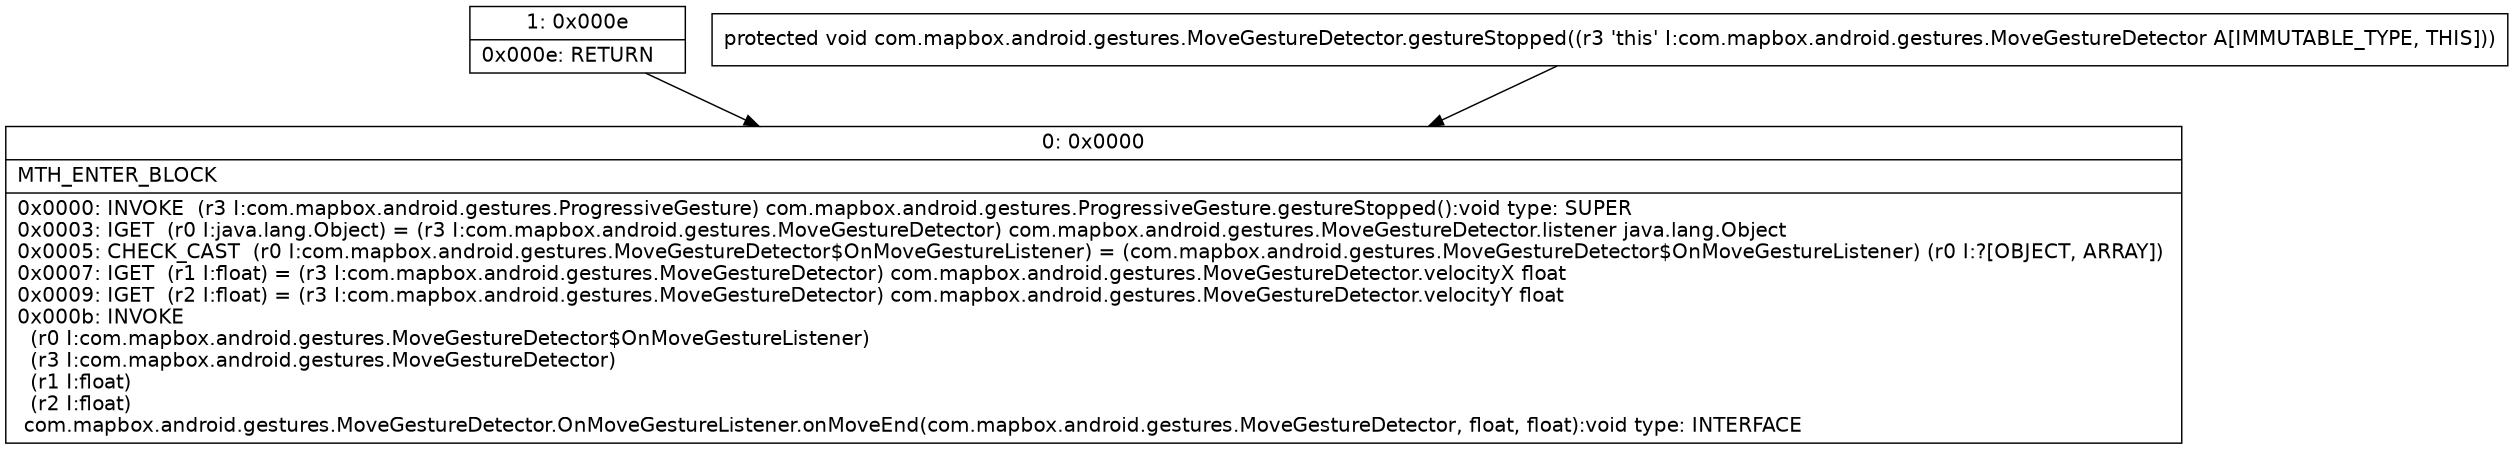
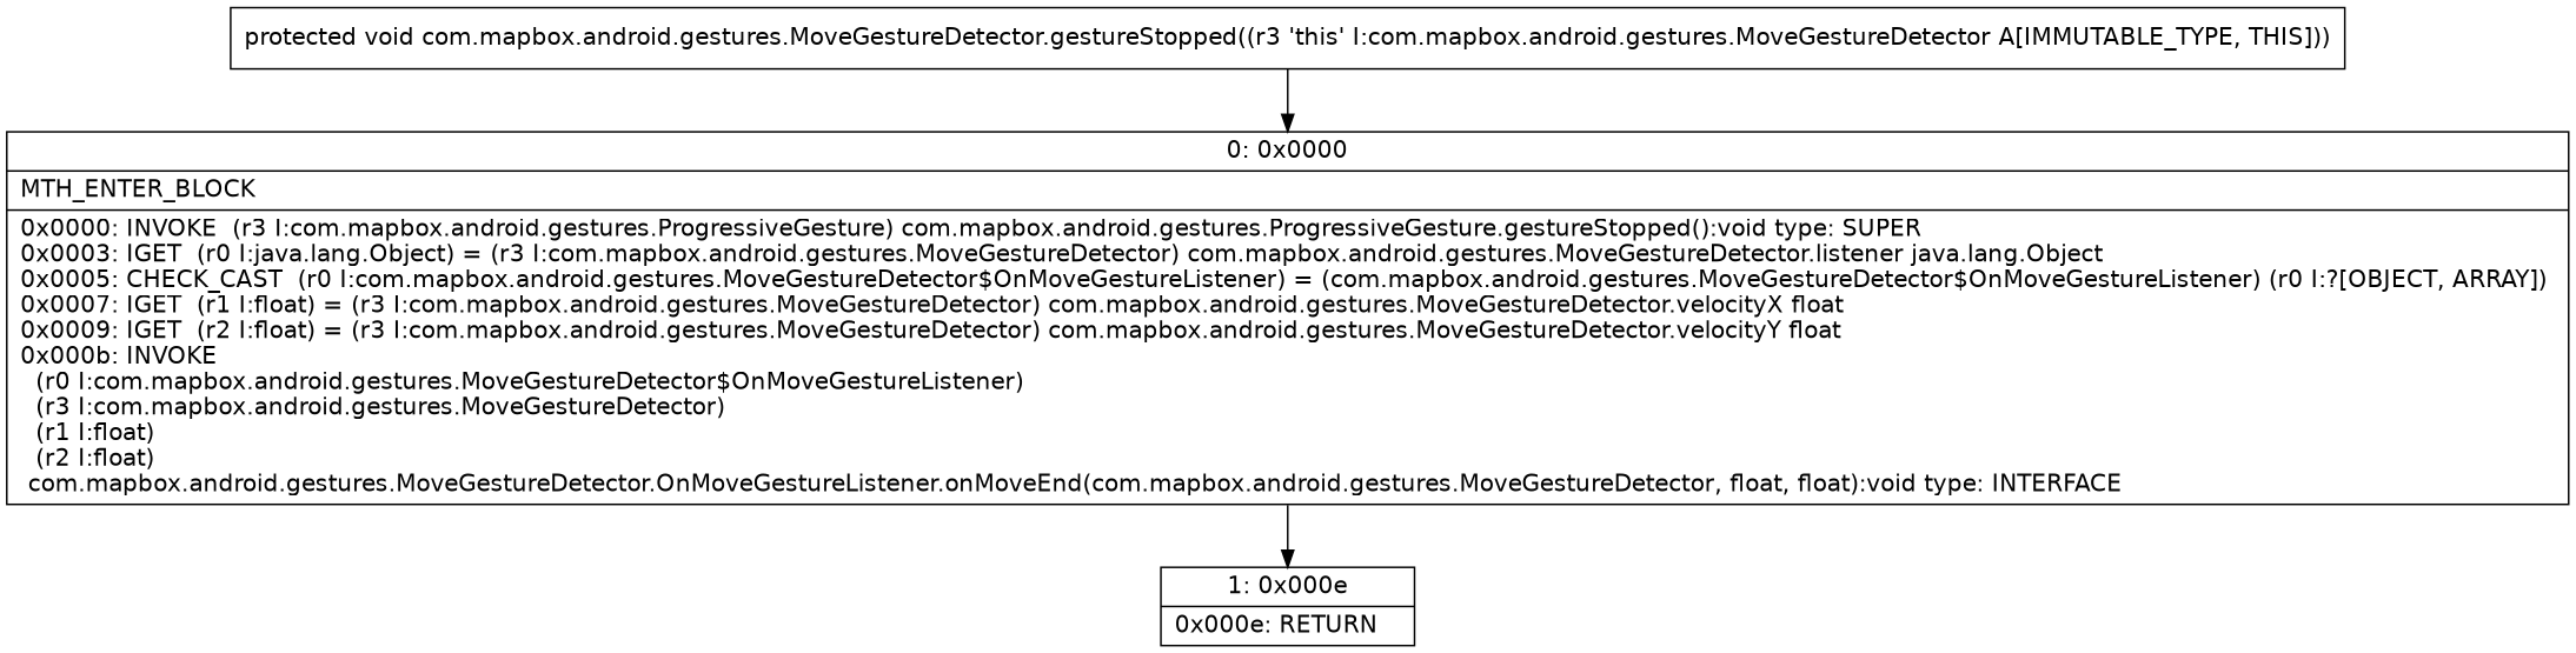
  digraph {
    fontname="DejaVu Sans"
    node [shape=record fontname="DejaVu Sans"]
    edge [fontname="DejaVu Sans"]
    n1 [label="{0\:\ 0x0000|MTH_ENTER_BLOCK\l|0x0000: INVOKE  (r3 I:com.mapbox.android.gestures.ProgressiveGesture) com.mapbox.android.gestures.ProgressiveGesture.gestureStopped():void type: SUPER \l0x0003: IGET  (r0 I:java.lang.Object) = (r3 I:com.mapbox.android.gestures.MoveGestureDetector) com.mapbox.android.gestures.MoveGestureDetector.listener java.lang.Object \l0x0005: CHECK_CAST  (r0 I:com.mapbox.android.gestures.MoveGestureDetector$OnMoveGestureListener) = (com.mapbox.android.gestures.MoveGestureDetector$OnMoveGestureListener) (r0 I:?[OBJECT, ARRAY]) \l0x0007: IGET  (r1 I:float) = (r3 I:com.mapbox.android.gestures.MoveGestureDetector) com.mapbox.android.gestures.MoveGestureDetector.velocityX float \l0x0009: IGET  (r2 I:float) = (r3 I:com.mapbox.android.gestures.MoveGestureDetector) com.mapbox.android.gestures.MoveGestureDetector.velocityY float \l0x000b: INVOKE  \l  (r0 I:com.mapbox.android.gestures.MoveGestureDetector$OnMoveGestureListener)\l  (r3 I:com.mapbox.android.gestures.MoveGestureDetector)\l  (r1 I:float)\l  (r2 I:float)\l com.mapbox.android.gestures.MoveGestureDetector.OnMoveGestureListener.onMoveEnd(com.mapbox.android.gestures.MoveGestureDetector, float, float):void type: INTERFACE \l}"]
    n2 [label="{1\:\ 0x000e|0x000e: RETURN   \l}"]
    n3 [label="{protected void com.mapbox.android.gestures.MoveGestureDetector.gestureStopped((r3 'this' I:com.mapbox.android.gestures.MoveGestureDetector A[IMMUTABLE_TYPE, THIS])) }"]
-   n2 -> n1
+   n1 -> n2
    n3 -> n1
  }
